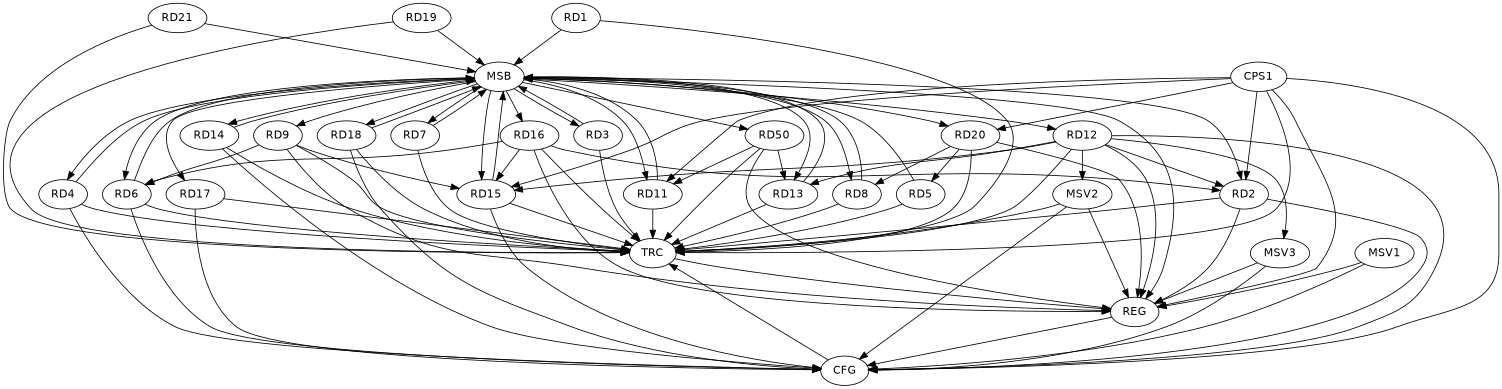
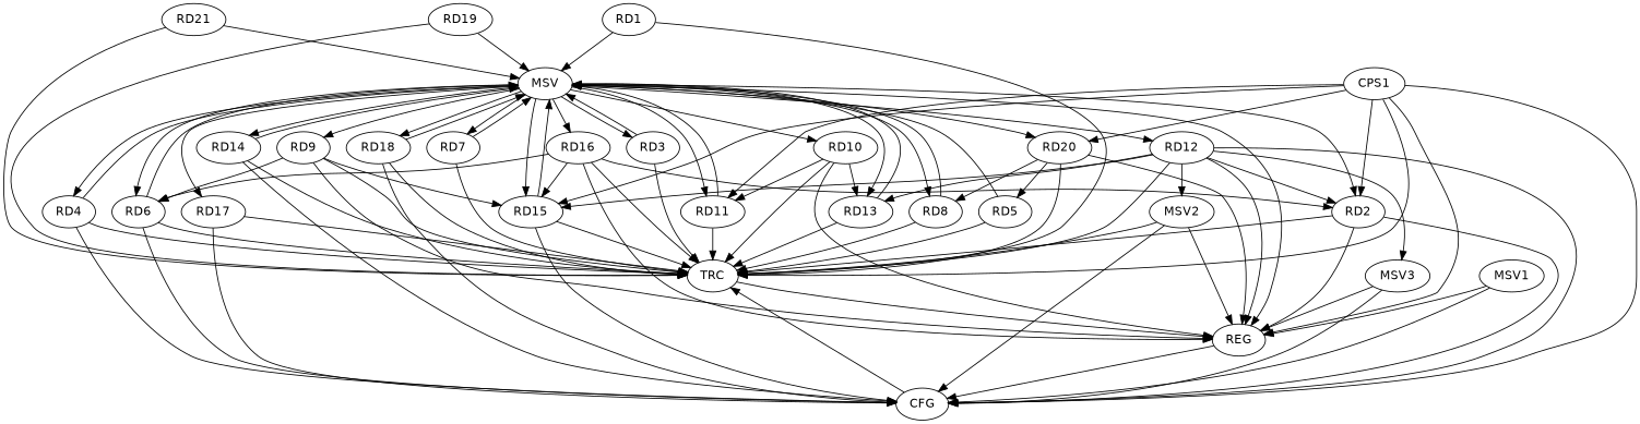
  strict digraph {
    fontname="DejaVu Sans"
    node [fontname="DejaVu Sans"]
    edge [fontname="DejaVu Sans"]
    n1 [label=RD1]
-   n2 [label=MSB]
+   n2 [label=MSV]
    n3 [label=TRC]
    n4 [label=RD2]
    n5 [label=REG]
    n6 [label=RD3]
    n7 [label=RD4]
    n8 [label=RD6]
    n9 [label=RD7]
    n10 [label=RD8]
    n11 [label=RD9]
    n12 [label=RD15]
-   n13 [label=RD50]
+   n13 [label=RD10]
    n14 [label=RD11]
    n15 [label=RD13]
    n16 [label=RD12]
    n17 [label=RD14]
    n18 [label=RD16]
    n19 [label=RD17]
    n20 [label=RD18]
    n21 [label=RD20]
    n22 [label=CFG]
    n23 [label=RD5]
    n24 [label=MSV2]
    n25 [label=MSV3]
    n26 [label=MSV1]
    n27 [label=RD19]
    n28 [label=RD21]
    n29 [label=CPS1]
    n1 -> n2
    n1 -> n3
    n2 -> n4
    n2 -> n5
    n2 -> n6
    n2 -> n7
    n2 -> n8
    n2 -> n9
    n2 -> n10
    n2 -> n11
    n2 -> n12
    n2 -> n13
    n2 -> n14
    n2 -> n15
    n2 -> n16
    n2 -> n17
    n2 -> n18
    n2 -> n19
    n2 -> n20
    n2 -> n21
    n3 -> n5
    n4 -> n3
    n4 -> n5
    n4 -> n22
    n5 -> n22
    n6 -> n2
    n6 -> n3
    n7 -> n2
    n7 -> n3
    n7 -> n22
    n8 -> n2
    n8 -> n3
    n8 -> n22
    n9 -> n2
    n9 -> n3
    n10 -> n2
    n10 -> n3
    n11 -> n3
    n11 -> n5
    n11 -> n8
    n11 -> n12
    n12 -> n2
    n12 -> n3
    n12 -> n22
    n13 -> n3
    n13 -> n5
    n13 -> n14
    n13 -> n15
    n14 -> n2
    n14 -> n3
    n15 -> n2
    n15 -> n3
    n16 -> n3
    n16 -> n4
    n16 -> n5
    n16 -> n12
    n16 -> n15
    n16 -> n22
    n16 -> n24
    n16 -> n25
    n17 -> n2
    n17 -> n3
    n17 -> n22
    n18 -> n3
    n18 -> n4
    n18 -> n5
    n18 -> n8
    n18 -> n12
    n19 -> n3
    n19 -> n22
    n20 -> n2
    n20 -> n3
    n20 -> n22
    n21 -> n3
    n21 -> n5
    n21 -> n10
    n21 -> n23
    n22 -> n3
    n23 -> n2
    n23 -> n3
    n24 -> n3
    n24 -> n5
    n24 -> n22
    n25 -> n5
    n25 -> n22
    n26 -> n5
    n26 -> n22
    n27 -> n2
    n27 -> n3
    n28 -> n2
    n28 -> n3
    n29 -> n3
    n29 -> n4
    n29 -> n5
    n29 -> n12
    n29 -> n14
    n29 -> n21
    n29 -> n22
  }
